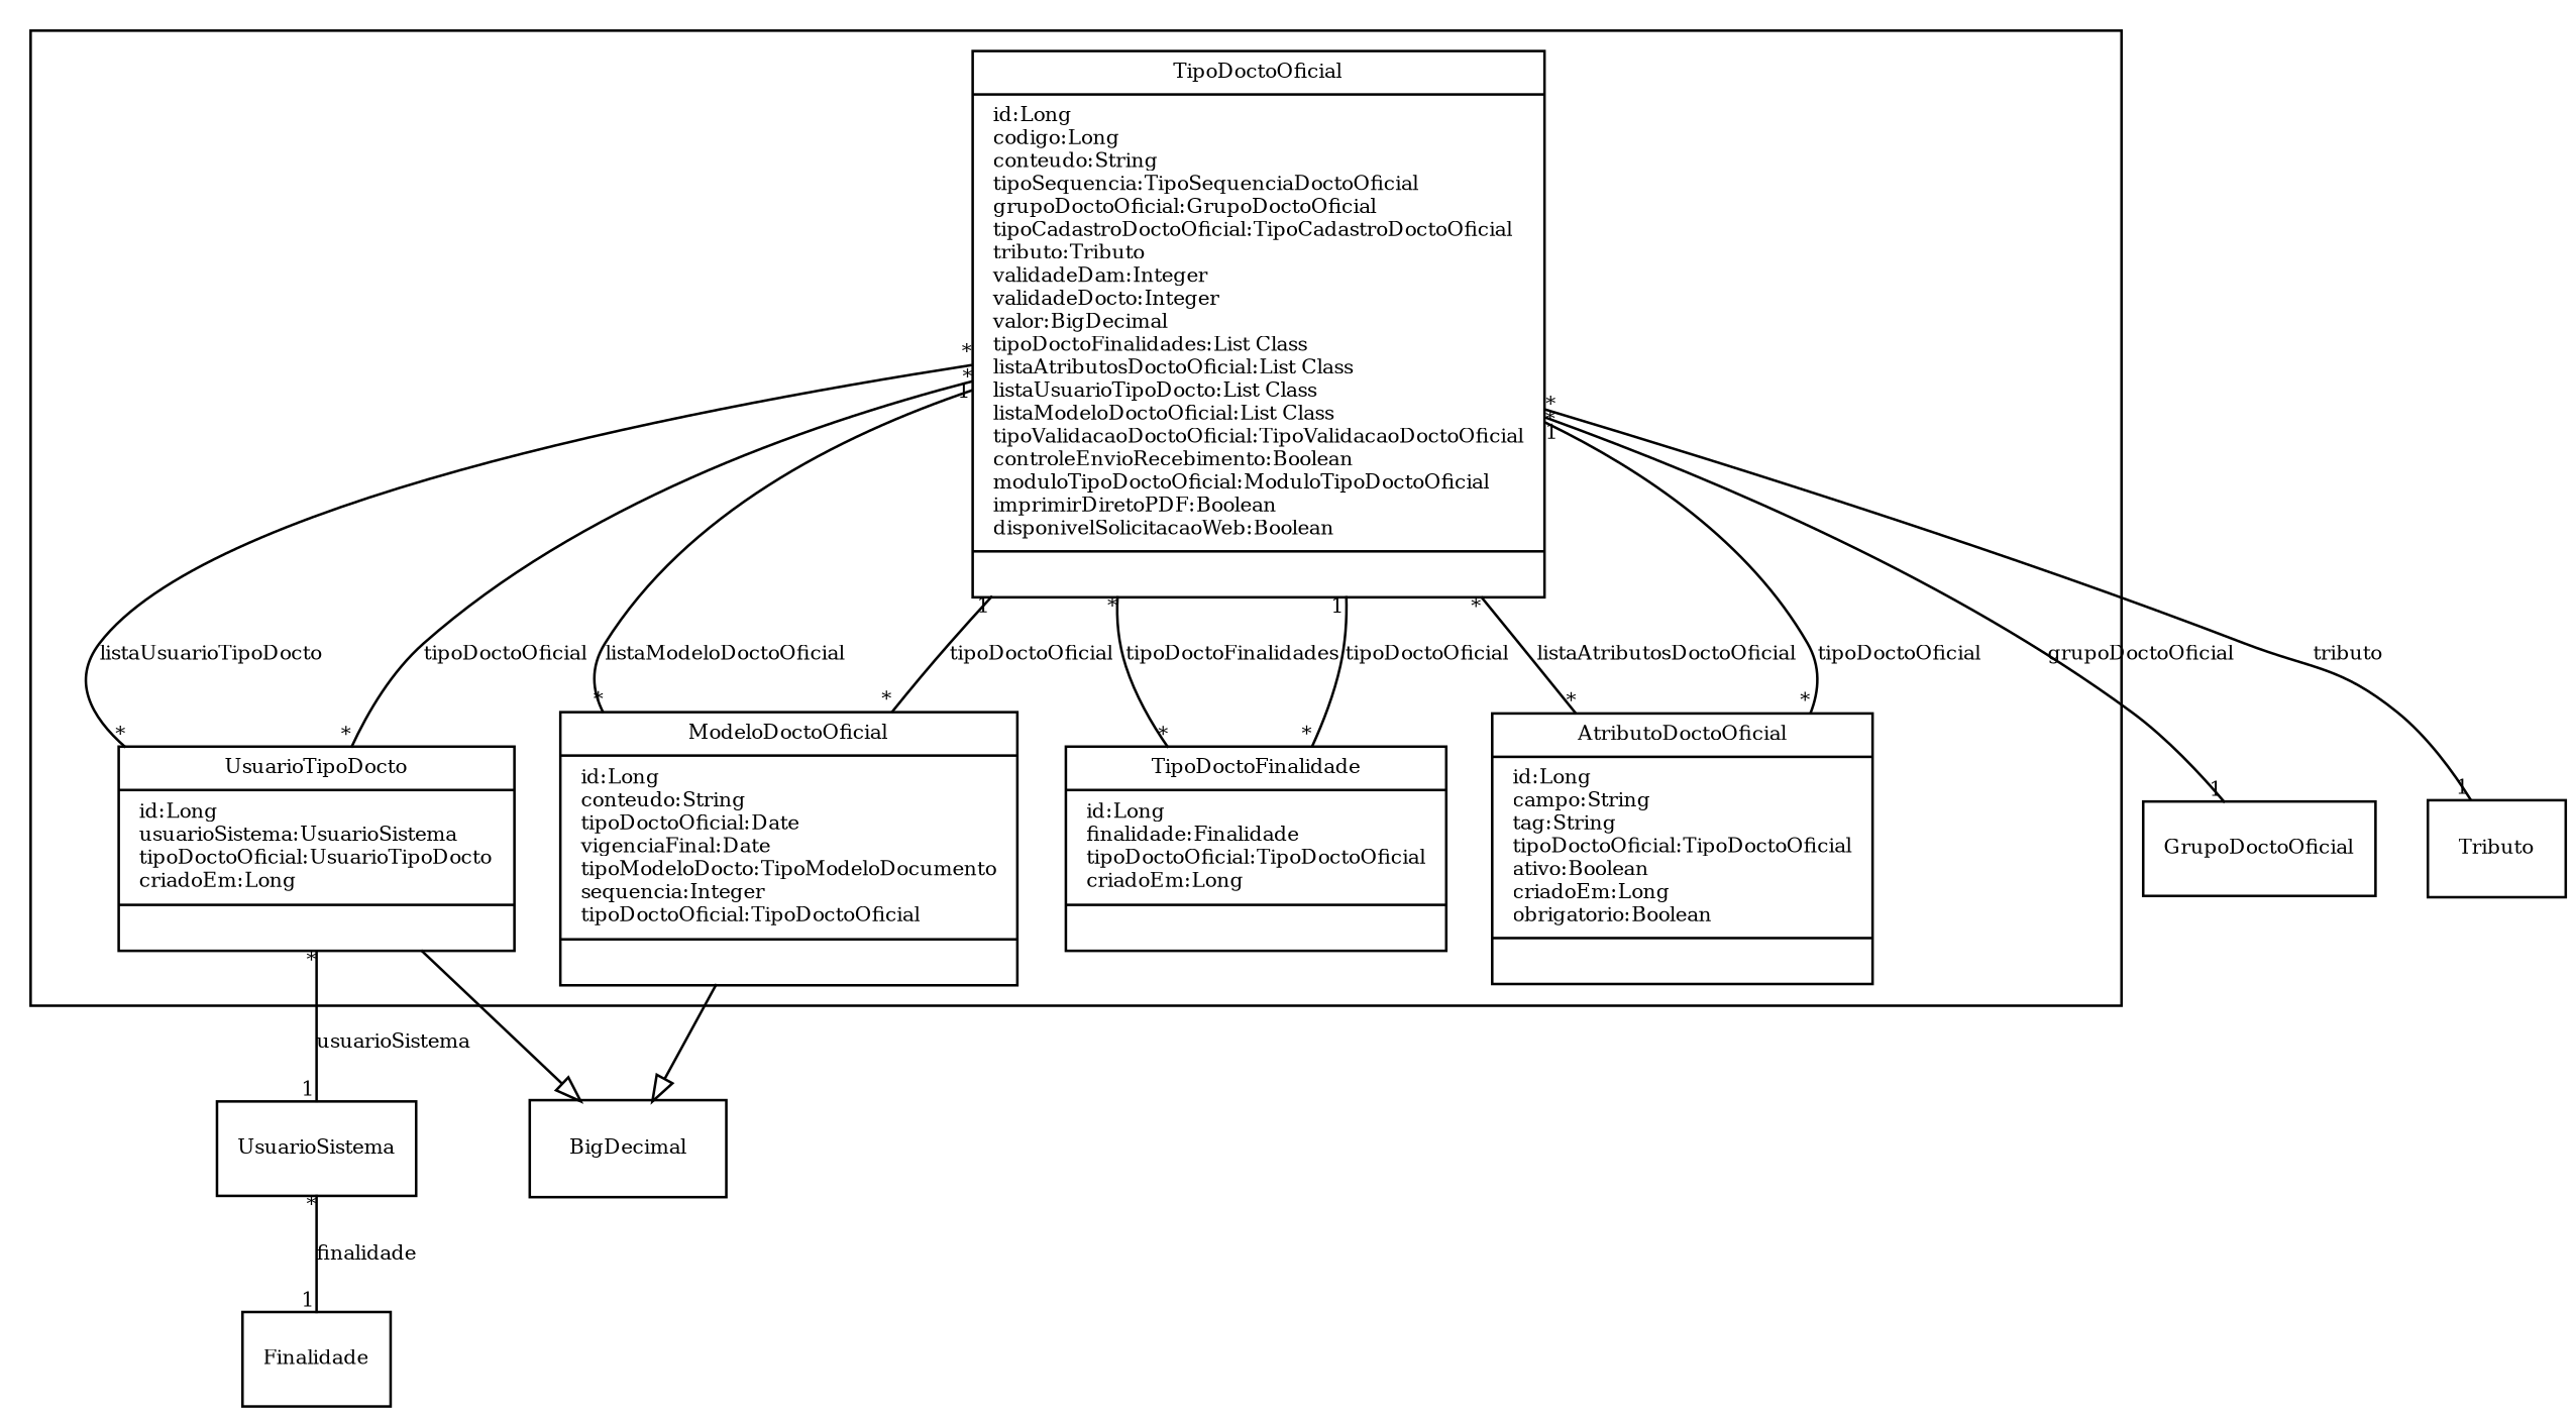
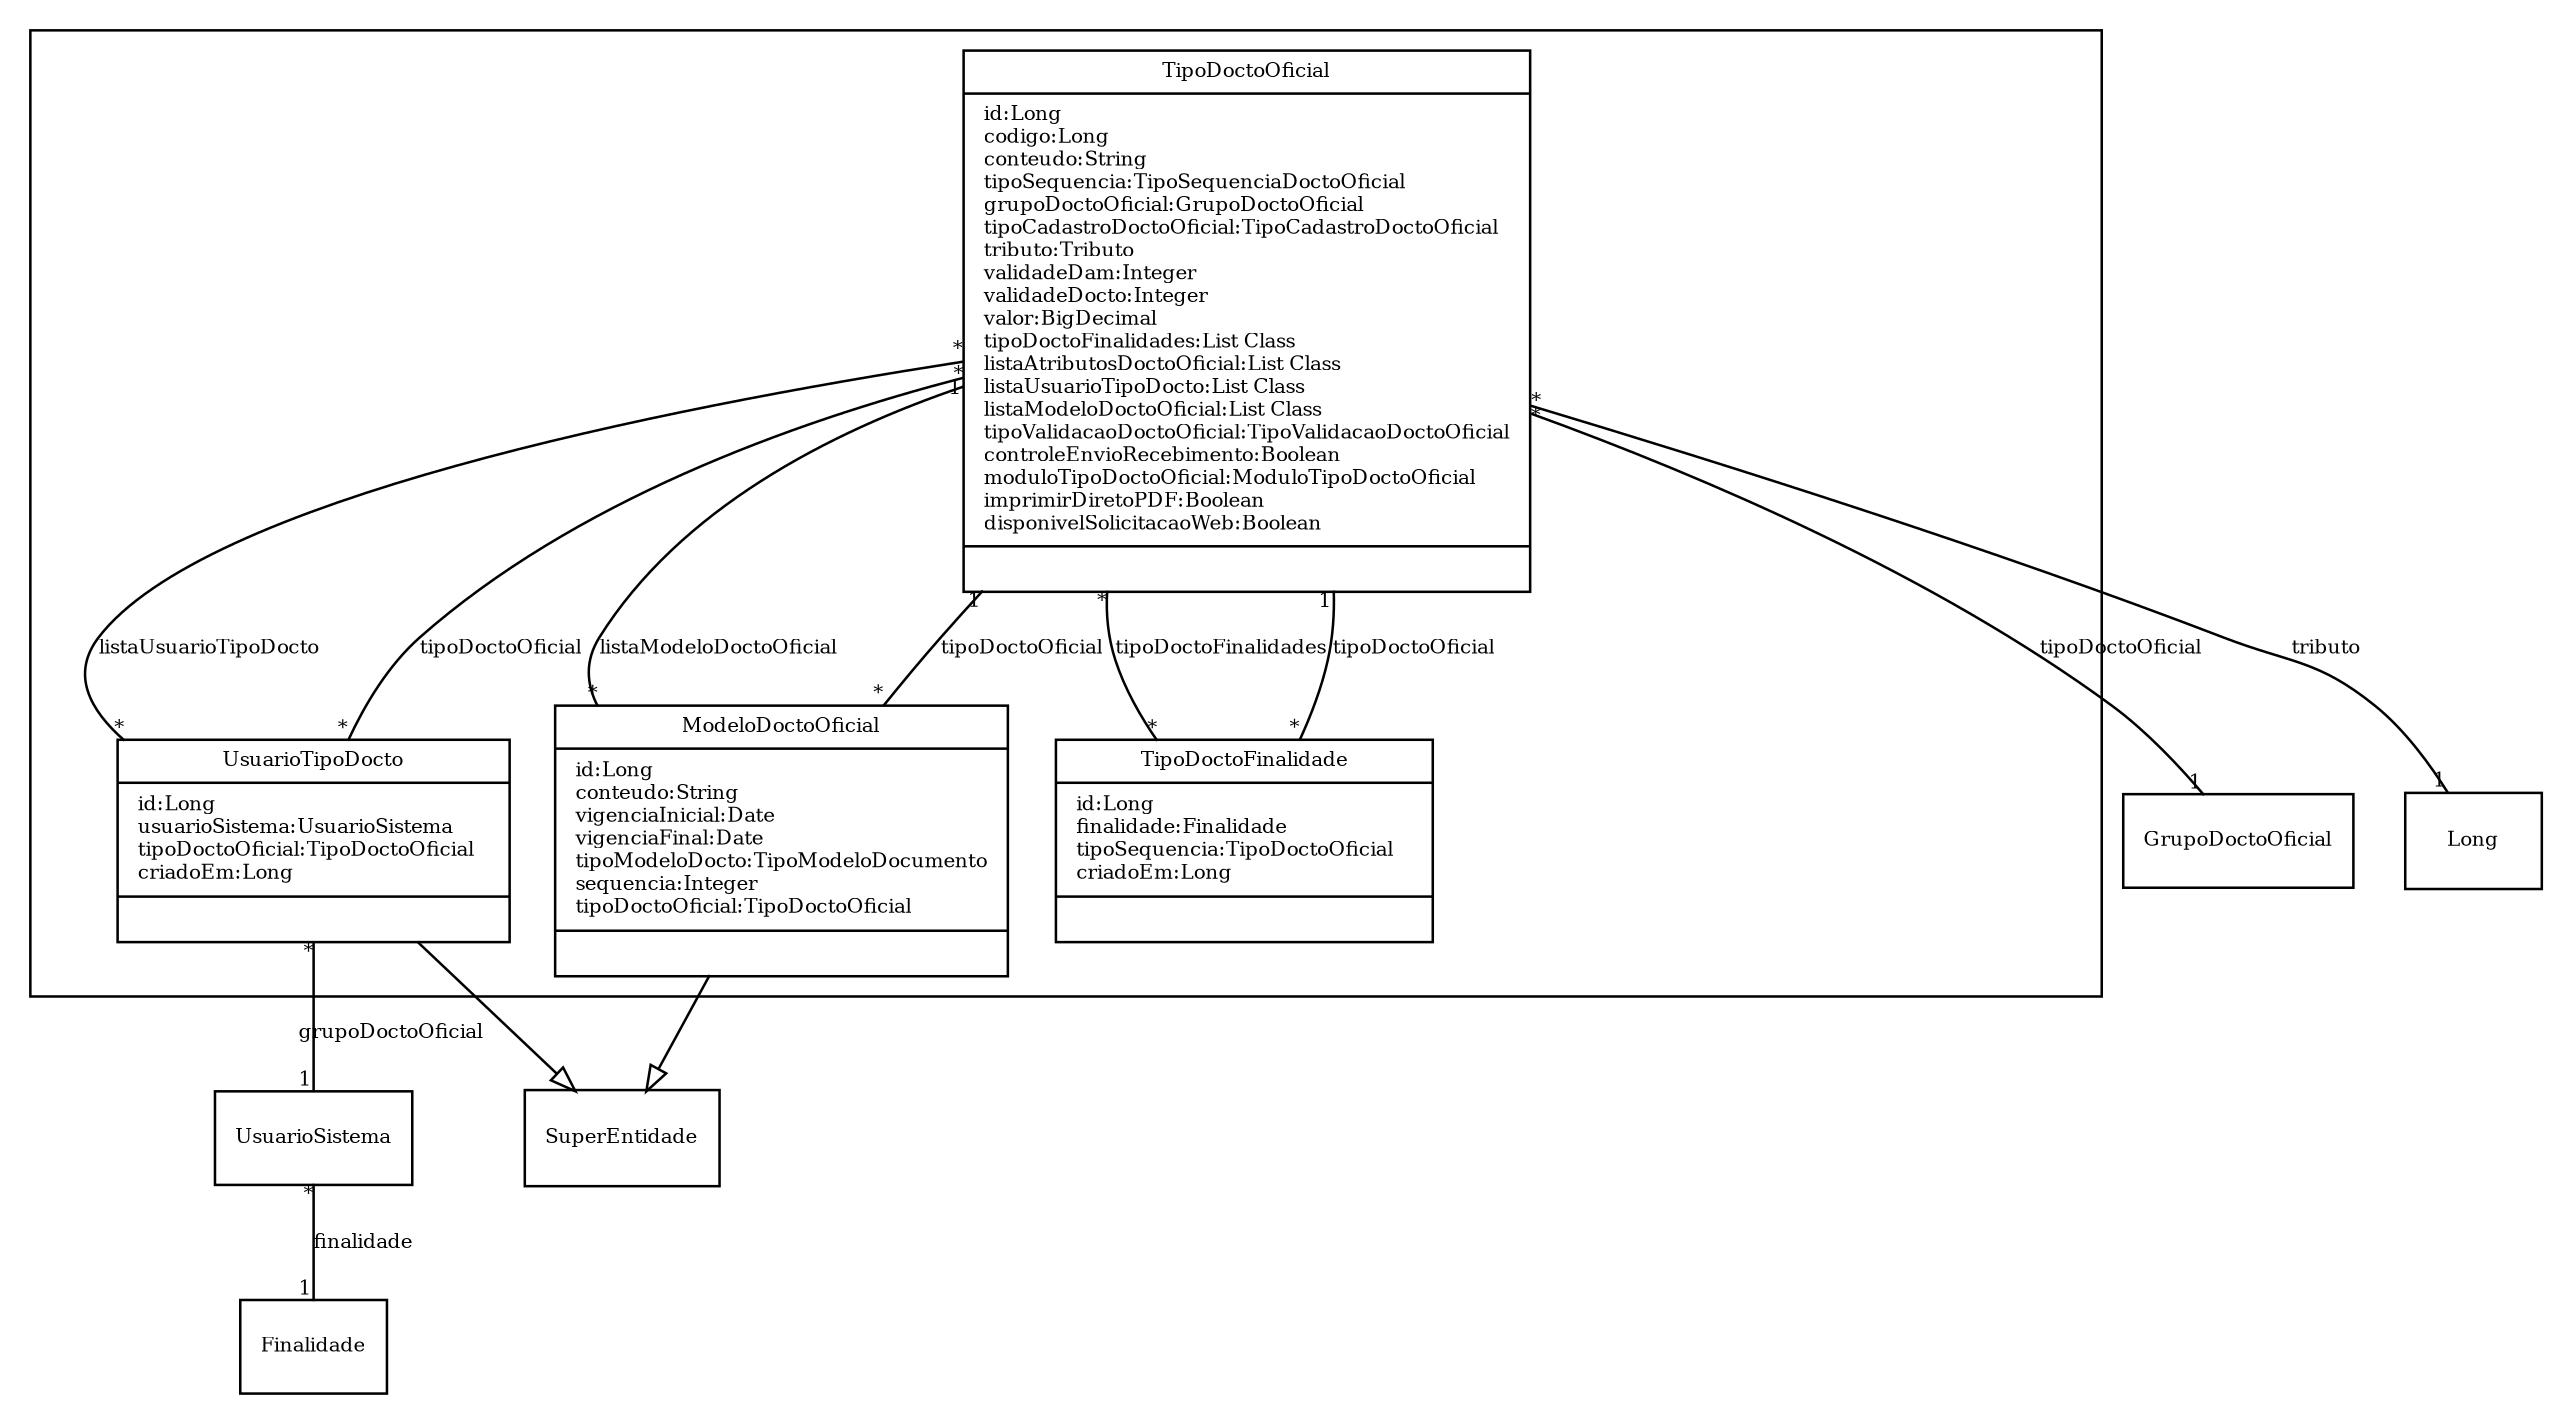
  digraph {
    fontname="Times-Roman"
    fontsize=8
    node [fontname="Times-Roman" fontsize=8 shape=record]
    edge [arrowhead=none fontname="Times-Roman" fontsize=8 headlabel=1 taillabel="*"]
    n1 [label="{TipoDoctoOficial|id:Long\lcodigo:Long\lconteudo:String\ltipoSequencia:TipoSequenciaDoctoOficial\lgrupoDoctoOficial:GrupoDoctoOficial\ltipoCadastroDoctoOficial:TipoCadastroDoctoOficial\ltributo:Tributo\lvalidadeDam:Integer\lvalidadeDocto:Integer\lvalor:BigDecimal\ltipoDoctoFinalidades:List Class\llistaAtributosDoctoOficial:List Class\llistaUsuarioTipoDocto:List Class\llistaModeloDoctoOficial:List Class\ltipoValidacaoDoctoOficial:TipoValidacaoDoctoOficial\lcontroleEnvioRecebimento:Boolean\lmoduloTipoDoctoOficial:ModuloTipoDoctoOficial\limprimirDiretoPDF:Boolean\ldisponivelSolicitacaoWeb:Boolean\l|\l}"]
-   n2 [label="{TipoDoctoFinalidade|id:Long\lfinalidade:Finalidade\ltipoDoctoOficial:TipoDoctoOficial\lcriadoEm:Long\l|\l}"]
-   n3 [label="{AtributoDoctoOficial|id:Long\lcampo:String\ltag:String\ltipoDoctoOficial:TipoDoctoOficial\lativo:Boolean\lcriadoEm:Long\lobrigatorio:Boolean\l|\l}"]
-   n4 [label="{UsuarioTipoDocto|id:Long\lusuarioSistema:UsuarioSistema\ltipoDoctoOficial:UsuarioTipoDocto\lcriadoEm:Long\l|\l}"]
-   n5 [label="{ModeloDoctoOficial|id:Long\lconteudo:String\ltipoDoctoOficial:Date\lvigenciaFinal:Date\ltipoModeloDocto:TipoModeloDocumento\lsequencia:Integer\ltipoDoctoOficial:TipoDoctoOficial\l|\l}"]
+   n2 [label="{TipoDoctoFinalidade|id:Long\lfinalidade:Finalidade\ltipoSequencia:TipoDoctoOficial\lcriadoEm:Long\l|\l}"]
+   n4 [label="{UsuarioTipoDocto|id:Long\lusuarioSistema:UsuarioSistema\ltipoDoctoOficial:TipoDoctoOficial\lcriadoEm:Long\l|\l}"]
+   n5 [label="{ModeloDoctoOficial|id:Long\lconteudo:String\lvigenciaInicial:Date\lvigenciaFinal:Date\ltipoModeloDocto:TipoModeloDocumento\lsequencia:Integer\ltipoDoctoOficial:TipoDoctoOficial\l|\l}"]
    GrupoDoctoOficial
-   Tributo
-   SuperEntidade [label=BigDecimal]
+   Tributo [label=Long]
+   SuperEntidade
    UsuarioSistema
    Finalidade
    subgraph cluster_1 {
      n1
      n2
-     n3
      n4
      n5
    }
    n1 -> n2 [headlabel="*" label=tipoDoctoFinalidades]
-   n1 -> n3 [headlabel="*" label=listaAtributosDoctoOficial]
    n1 -> n4 [headlabel="*" label=listaUsuarioTipoDocto]
    n1 -> n5 [headlabel="*" label=listaModeloDoctoOficial]
-   n1 -> GrupoDoctoOficial [label=grupoDoctoOficial]
+   n1 -> GrupoDoctoOficial [label=tipoDoctoOficial]
    n1 -> Tributo [label=tributo]
    n2 -> n1 [label=tipoDoctoOficial]
-   n3 -> n1 [label=tipoDoctoOficial]
    n4 -> n1 [label=tipoDoctoOficial]
    n4 -> SuperEntidade [arrowhead=empty headlabel="" taillabel=""]
-   n4 -> UsuarioSistema [label=usuarioSistema]
+   n4 -> UsuarioSistema [label=grupoDoctoOficial]
    n5 -> n1 [label=tipoDoctoOficial]
    n5 -> SuperEntidade [arrowhead=empty headlabel="" taillabel=""]
    UsuarioSistema -> Finalidade [label=finalidade]
  }
